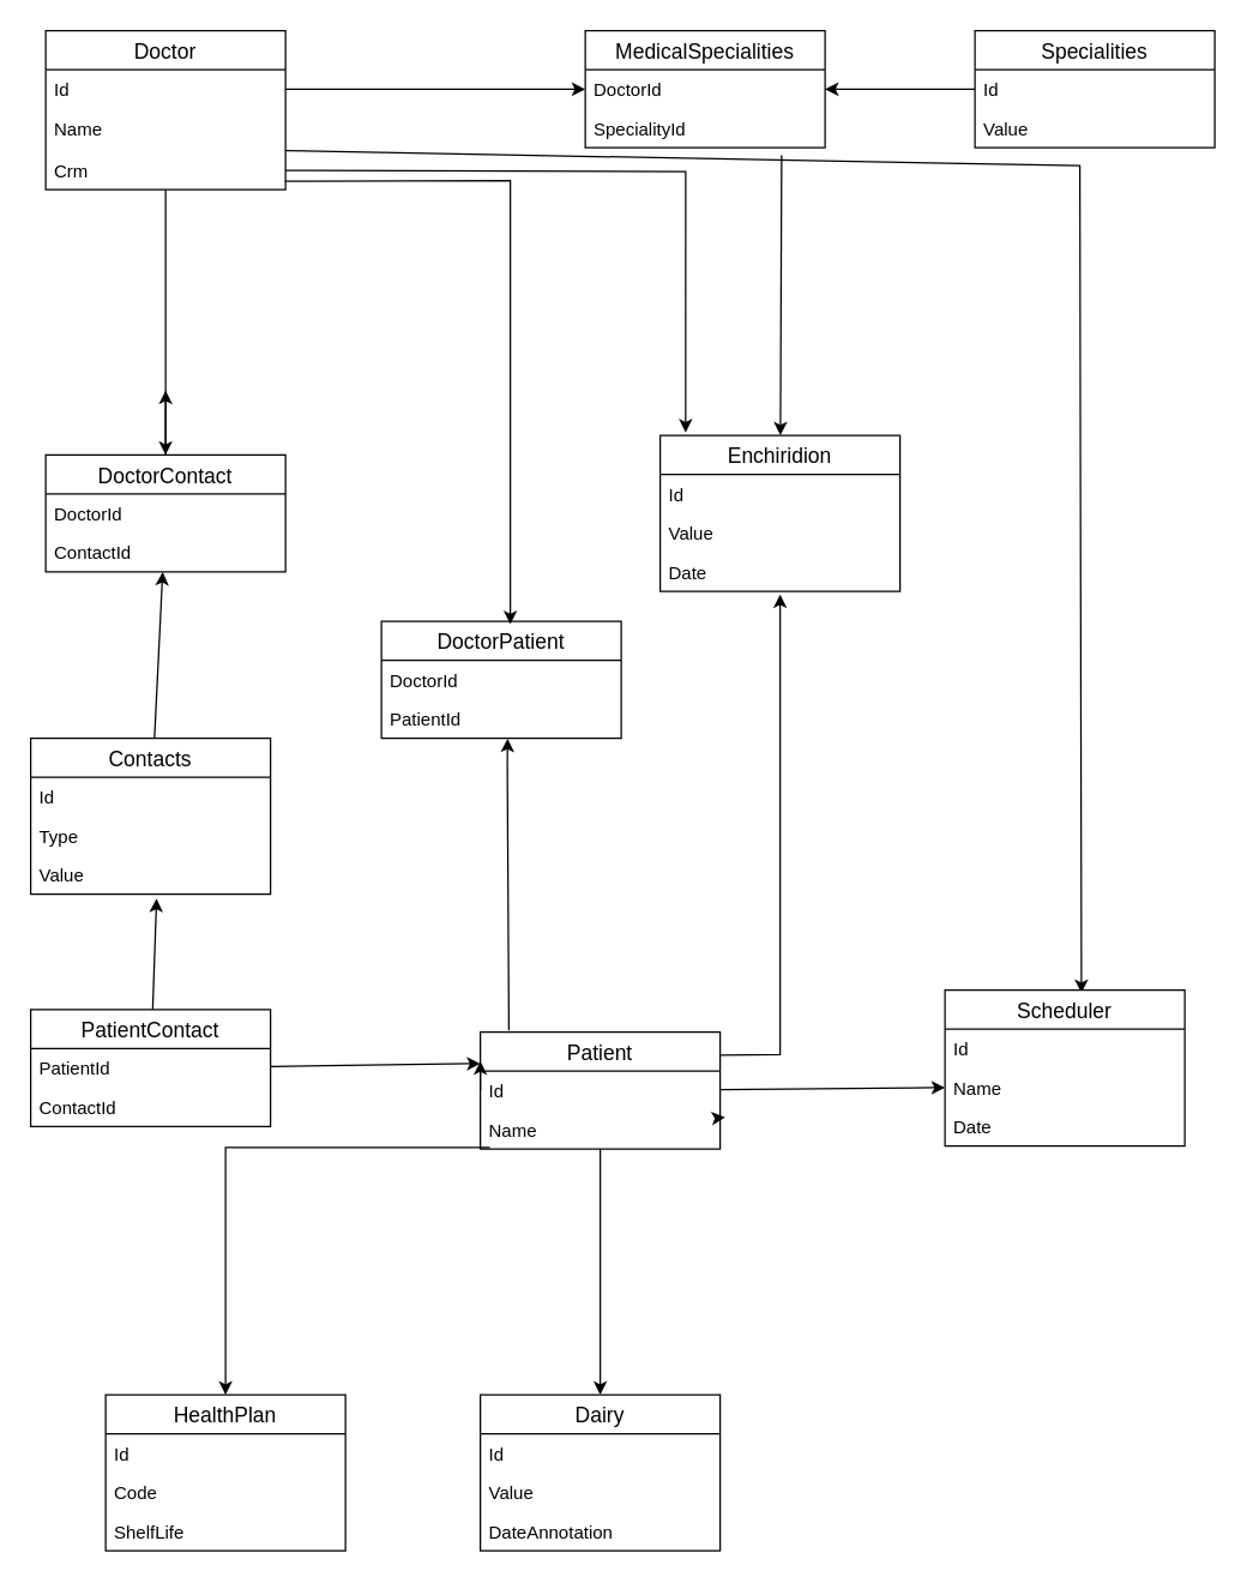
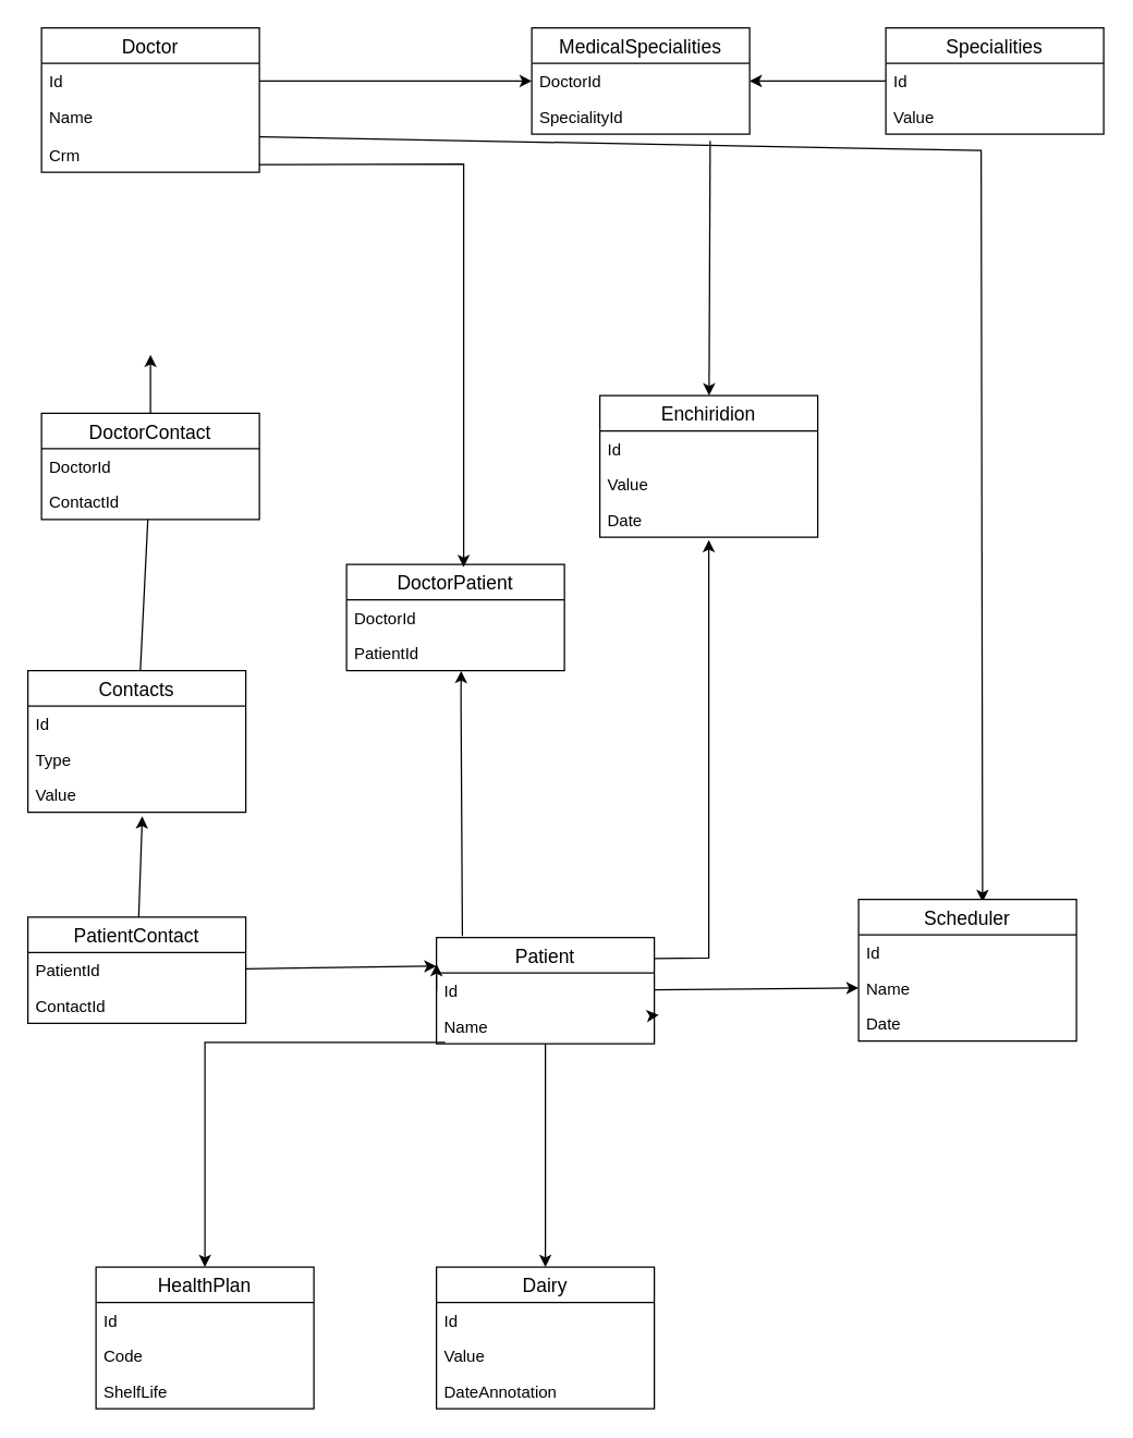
  <mxCell id="0" />
  <mxCell id="1" parent="0" />
  <mxCell id="2" value="" style="edgeStyle=none;rounded=0;orthogonalLoop=1;jettySize=auto;html=1;" parent="1" source="60" edge="1"><mxGeometry relative="1" as="geometry"><mxPoint x="110" y="260" as="targetPoint" /></mxGeometry></mxCell>
  <mxCell id="3" value="" style="edgeStyle=orthogonalEdgeStyle;rounded=0;orthogonalLoop=1;jettySize=auto;html=1;" parent="1" source="7" target="16" edge="1"><mxGeometry relative="1" as="geometry" /></mxCell>
  <mxCell id="4" style="edgeStyle=orthogonalEdgeStyle;rounded=0;orthogonalLoop=1;jettySize=auto;html=1;entryX=1;entryY=0.5;entryDx=0;entryDy=0;" parent="1" source="13" target="16" edge="1"><mxGeometry relative="1" as="geometry" /></mxCell>
- <mxCell id="5" style="edgeStyle=none;rounded=0;orthogonalLoop=1;jettySize=auto;html=1;entryX=0.5;entryY=0;entryDx=0;entryDy=0;exitX=0.5;exitY=1;exitDx=0;exitDy=0;" parent="1" source="6" target="60" edge="1"><mxGeometry relative="1" as="geometry"><mxPoint x="110" y="150" as="sourcePoint" /></mxGeometry></mxCell>
  <mxCell id="6" value="Doctor" style="swimlane;fontStyle=0;childLayout=stackLayout;horizontal=1;startSize=26;horizontalStack=0;resizeParent=1;resizeParentMax=0;resizeLast=0;collapsible=1;marginBottom=0;align=center;fontSize=14;" parent="1" vertex="1"><mxGeometry x="30" y="20" width="160" height="106" as="geometry" /></mxCell>
  <mxCell id="7" value="Id" style="text;strokeColor=none;fillColor=none;spacingLeft=4;spacingRight=4;overflow=hidden;rotatable=0;points=[[0,0.5],[1,0.5]];portConstraint=eastwest;fontSize=12;" parent="6" vertex="1"><mxGeometry y="26" width="160" height="26" as="geometry" /></mxCell>
  <mxCell id="8" value="Name" style="text;strokeColor=none;fillColor=none;spacingLeft=4;spacingRight=4;overflow=hidden;rotatable=0;points=[[0,0.5],[1,0.5]];portConstraint=eastwest;fontSize=12;" parent="6" vertex="1"><mxGeometry y="52" width="160" height="28" as="geometry" /></mxCell>
  <mxCell id="9" value="Crm" style="text;strokeColor=none;fillColor=none;spacingLeft=4;spacingRight=4;overflow=hidden;rotatable=0;points=[[0,0.5],[1,0.5]];portConstraint=eastwest;fontSize=12;" parent="6" vertex="1"><mxGeometry y="80" width="160" height="26" as="geometry" /></mxCell>
  <mxCell id="10" value="" style="edgeStyle=none;rounded=0;orthogonalLoop=1;jettySize=auto;html=1;entryX=0.525;entryY=1.115;entryDx=0;entryDy=0;entryPerimeter=0;" parent="1" source="51" target="58" edge="1"><mxGeometry relative="1" as="geometry" /></mxCell>
  <mxCell id="11" style="edgeStyle=none;rounded=0;orthogonalLoop=1;jettySize=auto;html=1;" parent="1" source="52" edge="1"><mxGeometry relative="1" as="geometry"><mxPoint x="320" y="709" as="targetPoint" /></mxGeometry></mxCell>
  <mxCell id="12" value="Specialities" style="swimlane;fontStyle=0;childLayout=stackLayout;horizontal=1;startSize=26;horizontalStack=0;resizeParent=1;resizeParentMax=0;resizeLast=0;collapsible=1;marginBottom=0;align=center;fontSize=14;" parent="1" vertex="1"><mxGeometry x="650" y="20" width="160" height="78" as="geometry" /></mxCell>
  <mxCell id="13" value="Id" style="text;strokeColor=none;fillColor=none;spacingLeft=4;spacingRight=4;overflow=hidden;rotatable=0;points=[[0,0.5],[1,0.5]];portConstraint=eastwest;fontSize=12;" parent="12" vertex="1"><mxGeometry y="26" width="160" height="26" as="geometry" /></mxCell>
  <mxCell id="14" value="Value" style="text;strokeColor=none;fillColor=none;spacingLeft=4;spacingRight=4;overflow=hidden;rotatable=0;points=[[0,0.5],[1,0.5]];portConstraint=eastwest;fontSize=12;" parent="12" vertex="1"><mxGeometry y="52" width="160" height="26" as="geometry" /></mxCell>
  <mxCell id="15" value="MedicalSpecialities" style="swimlane;fontStyle=0;childLayout=stackLayout;horizontal=1;startSize=26;horizontalStack=0;resizeParent=1;resizeParentMax=0;resizeLast=0;collapsible=1;marginBottom=0;align=center;fontSize=14;" parent="1" vertex="1"><mxGeometry x="390" y="20" width="160" height="78" as="geometry" /></mxCell>
  <mxCell id="16" value="DoctorId" style="text;strokeColor=none;fillColor=none;spacingLeft=4;spacingRight=4;overflow=hidden;rotatable=0;points=[[0,0.5],[1,0.5]];portConstraint=eastwest;fontSize=12;" parent="15" vertex="1"><mxGeometry y="26" width="160" height="26" as="geometry" /></mxCell>
  <mxCell id="17" value="SpecialityId" style="text;strokeColor=none;fillColor=none;spacingLeft=4;spacingRight=4;overflow=hidden;rotatable=0;points=[[0,0.5],[1,0.5]];portConstraint=eastwest;fontSize=12;" parent="15" vertex="1"><mxGeometry y="52" width="160" height="26" as="geometry" /></mxCell>
  <mxCell id="18" style="edgeStyle=none;rounded=0;orthogonalLoop=1;jettySize=auto;html=1;entryX=0.526;entryY=1.008;entryDx=0;entryDy=0;entryPerimeter=0;exitX=0.119;exitY=-0.013;exitDx=0;exitDy=0;exitPerimeter=0;" parent="1" source="34" target="22" edge="1"><mxGeometry relative="1" as="geometry"><Array as="points"><mxPoint x="338" y="510" /></Array></mxGeometry></mxCell>
  <mxCell id="19" style="edgeStyle=none;rounded=0;orthogonalLoop=1;jettySize=auto;html=1;" parent="1" source="37" target="47" edge="1"><mxGeometry relative="1" as="geometry" /></mxCell>
  <mxCell id="20" value="DoctorPatient" style="swimlane;fontStyle=0;childLayout=stackLayout;horizontal=1;startSize=26;horizontalStack=0;resizeParent=1;resizeParentMax=0;resizeLast=0;collapsible=1;marginBottom=0;align=center;fontSize=14;" parent="1" vertex="1"><mxGeometry x="254" y="414" width="160" height="78" as="geometry" /></mxCell>
  <mxCell id="21" value="DoctorId" style="text;strokeColor=none;fillColor=none;spacingLeft=4;spacingRight=4;overflow=hidden;rotatable=0;points=[[0,0.5],[1,0.5]];portConstraint=eastwest;fontSize=12;" parent="20" vertex="1"><mxGeometry y="26" width="160" height="26" as="geometry" /></mxCell>
  <mxCell id="22" value="PatientId" style="text;strokeColor=none;fillColor=none;spacingLeft=4;spacingRight=4;overflow=hidden;rotatable=0;points=[[0,0.5],[1,0.5]];portConstraint=eastwest;fontSize=12;" parent="20" vertex="1"><mxGeometry y="52" width="160" height="26" as="geometry" /></mxCell>
  <mxCell id="23" style="edgeStyle=none;rounded=0;orthogonalLoop=1;jettySize=auto;html=1;exitX=0.998;exitY=0.788;exitDx=0;exitDy=0;exitPerimeter=0;" parent="1" source="9" edge="1"><mxGeometry relative="1" as="geometry"><mxPoint x="340" y="416" as="targetPoint" /><Array as="points"><mxPoint x="340" y="120" /><mxPoint x="340" y="410" /></Array></mxGeometry></mxCell>
  <mxCell id="24" style="edgeStyle=none;rounded=0;orthogonalLoop=1;jettySize=auto;html=1;exitX=0.995;exitY=0.198;exitDx=0;exitDy=0;exitPerimeter=0;" parent="1" source="34" edge="1"><mxGeometry relative="1" as="geometry"><mxPoint x="520" y="396" as="targetPoint" /><Array as="points"><mxPoint x="520" y="703" /><mxPoint x="520" y="600" /></Array></mxGeometry></mxCell>
  <mxCell id="25" value="Enchiridion" style="swimlane;fontStyle=0;childLayout=stackLayout;horizontal=1;startSize=26;horizontalStack=0;resizeParent=1;resizeParentMax=0;resizeLast=0;collapsible=1;marginBottom=0;align=center;fontSize=14;" parent="1" vertex="1"><mxGeometry x="440" y="290" width="160" height="104" as="geometry" /></mxCell>
  <mxCell id="26" value="Id" style="text;strokeColor=none;fillColor=none;spacingLeft=4;spacingRight=4;overflow=hidden;rotatable=0;points=[[0,0.5],[1,0.5]];portConstraint=eastwest;fontSize=12;" parent="25" vertex="1"><mxGeometry y="26" width="160" height="26" as="geometry" /></mxCell>
  <mxCell id="27" value="Value" style="text;strokeColor=none;fillColor=none;spacingLeft=4;spacingRight=4;overflow=hidden;rotatable=0;points=[[0,0.5],[1,0.5]];portConstraint=eastwest;fontSize=12;" parent="25" vertex="1"><mxGeometry y="52" width="160" height="26" as="geometry" /></mxCell>
  <mxCell id="28" value="Date" style="text;strokeColor=none;fillColor=none;spacingLeft=4;spacingRight=4;overflow=hidden;rotatable=0;points=[[0,0.5],[1,0.5]];portConstraint=eastwest;fontSize=12;" parent="25" vertex="1"><mxGeometry y="78" width="160" height="26" as="geometry" /></mxCell>
- <mxCell id="29" style="edgeStyle=none;rounded=0;orthogonalLoop=1;jettySize=auto;html=1;entryX=0.106;entryY=-0.019;entryDx=0;entryDy=0;entryPerimeter=0;" parent="1" source="9" target="25" edge="1"><mxGeometry relative="1" as="geometry"><mxPoint x="440" y="288" as="targetPoint" /><Array as="points"><mxPoint x="457" y="114" /><mxPoint x="457" y="150" /></Array></mxGeometry></mxCell>
  <mxCell id="30" style="edgeStyle=none;rounded=0;orthogonalLoop=1;jettySize=auto;html=1;" parent="1" target="25" edge="1"><mxGeometry relative="1" as="geometry"><mxPoint x="521" y="103" as="sourcePoint" /></mxGeometry></mxCell>
  <mxCell id="31" style="edgeStyle=none;rounded=0;orthogonalLoop=1;jettySize=auto;html=1;entryX=0.5;entryY=0;entryDx=0;entryDy=0;exitX=0.04;exitY=0.962;exitDx=0;exitDy=0;exitPerimeter=0;" parent="1" source="37" target="43" edge="1"><mxGeometry relative="1" as="geometry"><Array as="points"><mxPoint x="260" y="765" /><mxPoint x="150" y="765" /></Array></mxGeometry></mxCell>
  <mxCell id="32" style="edgeStyle=none;rounded=0;orthogonalLoop=1;jettySize=auto;html=1;entryX=0.569;entryY=0.019;entryDx=0;entryDy=0;entryPerimeter=0;" parent="1" target="39" edge="1"><mxGeometry relative="1" as="geometry"><mxPoint x="190" y="100" as="sourcePoint" /><mxPoint x="720" y="558" as="targetPoint" /><Array as="points"><mxPoint x="720" y="110" /></Array></mxGeometry></mxCell>
  <mxCell id="33" style="edgeStyle=none;rounded=0;orthogonalLoop=1;jettySize=auto;html=1;entryX=0;entryY=0.5;entryDx=0;entryDy=0;" parent="1" source="36" target="41" edge="1"><mxGeometry relative="1" as="geometry" /></mxCell>
  <mxCell id="34" value="Patient" style="swimlane;fontStyle=0;childLayout=stackLayout;horizontal=1;startSize=26;horizontalStack=0;resizeParent=1;resizeParentMax=0;resizeLast=0;collapsible=1;marginBottom=0;align=center;fontSize=14;" parent="1" vertex="1"><mxGeometry x="320" y="688" width="160" height="78" as="geometry" /></mxCell>
  <mxCell id="35" style="edgeStyle=none;rounded=0;orthogonalLoop=1;jettySize=auto;html=1;exitX=0;exitY=0.5;exitDx=0;exitDy=0;entryX=0;entryY=0.25;entryDx=0;entryDy=0;" parent="34" source="36" target="34" edge="1"><mxGeometry relative="1" as="geometry" /></mxCell>
  <mxCell id="36" value="Id" style="text;strokeColor=none;fillColor=none;spacingLeft=4;spacingRight=4;overflow=hidden;rotatable=0;points=[[0,0.5],[1,0.5]];portConstraint=eastwest;fontSize=12;" parent="34" vertex="1"><mxGeometry y="26" width="160" height="26" as="geometry" /></mxCell>
  <mxCell id="37" value="Name" style="text;strokeColor=none;fillColor=none;spacingLeft=4;spacingRight=4;overflow=hidden;rotatable=0;points=[[0,0.5],[1,0.5]];portConstraint=eastwest;fontSize=12;" parent="34" vertex="1"><mxGeometry y="52" width="160" height="26" as="geometry" /></mxCell>
  <mxCell id="38" style="edgeStyle=none;rounded=0;orthogonalLoop=1;jettySize=auto;html=1;entryX=1.021;entryY=0.187;entryDx=0;entryDy=0;entryPerimeter=0;" parent="34" source="37" target="37" edge="1"><mxGeometry relative="1" as="geometry" /></mxCell>
  <mxCell id="39" value="Scheduler" style="swimlane;fontStyle=0;childLayout=stackLayout;horizontal=1;startSize=26;horizontalStack=0;resizeParent=1;resizeParentMax=0;resizeLast=0;collapsible=1;marginBottom=0;align=center;fontSize=14;" parent="1" vertex="1"><mxGeometry x="630" y="660" width="160" height="104" as="geometry" /></mxCell>
  <mxCell id="40" value="Id" style="text;strokeColor=none;fillColor=none;spacingLeft=4;spacingRight=4;overflow=hidden;rotatable=0;points=[[0,0.5],[1,0.5]];portConstraint=eastwest;fontSize=12;" parent="39" vertex="1"><mxGeometry y="26" width="160" height="26" as="geometry" /></mxCell>
  <mxCell id="41" value="Name" style="text;strokeColor=none;fillColor=none;spacingLeft=4;spacingRight=4;overflow=hidden;rotatable=0;points=[[0,0.5],[1,0.5]];portConstraint=eastwest;fontSize=12;" parent="39" vertex="1"><mxGeometry y="52" width="160" height="26" as="geometry" /></mxCell>
  <mxCell id="42" value="Date" style="text;strokeColor=none;fillColor=none;spacingLeft=4;spacingRight=4;overflow=hidden;rotatable=0;points=[[0,0.5],[1,0.5]];portConstraint=eastwest;fontSize=12;" parent="39" vertex="1"><mxGeometry y="78" width="160" height="26" as="geometry" /></mxCell>
  <mxCell id="43" value="HealthPlan" style="swimlane;fontStyle=0;childLayout=stackLayout;horizontal=1;startSize=26;horizontalStack=0;resizeParent=1;resizeParentMax=0;resizeLast=0;collapsible=1;marginBottom=0;align=center;fontSize=14;" parent="1" vertex="1"><mxGeometry x="70" y="930" width="160" height="104" as="geometry" /></mxCell>
  <mxCell id="44" value="Id" style="text;strokeColor=none;fillColor=none;spacingLeft=4;spacingRight=4;overflow=hidden;rotatable=0;points=[[0,0.5],[1,0.5]];portConstraint=eastwest;fontSize=12;" parent="43" vertex="1"><mxGeometry y="26" width="160" height="26" as="geometry" /></mxCell>
  <mxCell id="45" value="Code" style="text;strokeColor=none;fillColor=none;spacingLeft=4;spacingRight=4;overflow=hidden;rotatable=0;points=[[0,0.5],[1,0.5]];portConstraint=eastwest;fontSize=12;" parent="43" vertex="1"><mxGeometry y="52" width="160" height="26" as="geometry" /></mxCell>
  <mxCell id="46" value="ShelfLife" style="text;strokeColor=none;fillColor=none;spacingLeft=4;spacingRight=4;overflow=hidden;rotatable=0;points=[[0,0.5],[1,0.5]];portConstraint=eastwest;fontSize=12;" parent="43" vertex="1"><mxGeometry y="78" width="160" height="26" as="geometry" /></mxCell>
  <mxCell id="47" value="Dairy" style="swimlane;fontStyle=0;childLayout=stackLayout;horizontal=1;startSize=26;horizontalStack=0;resizeParent=1;resizeParentMax=0;resizeLast=0;collapsible=1;marginBottom=0;align=center;fontSize=14;" parent="1" vertex="1"><mxGeometry x="320" y="930" width="160" height="104" as="geometry" /></mxCell>
  <mxCell id="48" value="Id" style="text;strokeColor=none;fillColor=none;spacingLeft=4;spacingRight=4;overflow=hidden;rotatable=0;points=[[0,0.5],[1,0.5]];portConstraint=eastwest;fontSize=12;" parent="47" vertex="1"><mxGeometry y="26" width="160" height="26" as="geometry" /></mxCell>
  <mxCell id="49" value="Value" style="text;strokeColor=none;fillColor=none;spacingLeft=4;spacingRight=4;overflow=hidden;rotatable=0;points=[[0,0.5],[1,0.5]];portConstraint=eastwest;fontSize=12;" parent="47" vertex="1"><mxGeometry y="52" width="160" height="26" as="geometry" /></mxCell>
  <mxCell id="50" value="DateAnnotation" style="text;strokeColor=none;fillColor=none;spacingLeft=4;spacingRight=4;overflow=hidden;rotatable=0;points=[[0,0.5],[1,0.5]];portConstraint=eastwest;fontSize=12;" parent="47" vertex="1"><mxGeometry y="78" width="160" height="26" as="geometry" /></mxCell>
  <mxCell id="51" value="PatientContact" style="swimlane;fontStyle=0;childLayout=stackLayout;horizontal=1;startSize=26;horizontalStack=0;resizeParent=1;resizeParentMax=0;resizeLast=0;collapsible=1;marginBottom=0;align=center;fontSize=14;" parent="1" vertex="1"><mxGeometry x="20" y="673" width="160" height="78" as="geometry" /></mxCell>
  <mxCell id="52" value="PatientId" style="text;strokeColor=none;fillColor=none;spacingLeft=4;spacingRight=4;overflow=hidden;rotatable=0;points=[[0,0.5],[1,0.5]];portConstraint=eastwest;fontSize=12;" parent="51" vertex="1"><mxGeometry y="26" width="160" height="26" as="geometry" /></mxCell>
  <mxCell id="53" value="ContactId" style="text;strokeColor=none;fillColor=none;spacingLeft=4;spacingRight=4;overflow=hidden;rotatable=0;points=[[0,0.5],[1,0.5]];portConstraint=eastwest;fontSize=12;" parent="51" vertex="1"><mxGeometry y="52" width="160" height="26" as="geometry" /></mxCell>
  <mxCell id="54" style="edgeStyle=none;rounded=0;orthogonalLoop=1;jettySize=auto;html=1;entryX=0;entryY=0.692;entryDx=0;entryDy=0;entryPerimeter=0;" parent="51" source="51" target="52" edge="1"><mxGeometry relative="1" as="geometry" /></mxCell>
  <mxCell id="55" value="Contacts" style="swimlane;fontStyle=0;childLayout=stackLayout;horizontal=1;startSize=26;horizontalStack=0;resizeParent=1;resizeParentMax=0;resizeLast=0;collapsible=1;marginBottom=0;align=center;fontSize=14;" parent="1" vertex="1"><mxGeometry x="20" y="492" width="160" height="104" as="geometry" /></mxCell>
  <mxCell id="56" value="Id&#10;" style="text;strokeColor=none;fillColor=none;spacingLeft=4;spacingRight=4;overflow=hidden;rotatable=0;points=[[0,0.5],[1,0.5]];portConstraint=eastwest;fontSize=12;" parent="55" vertex="1"><mxGeometry y="26" width="160" height="26" as="geometry" /></mxCell>
  <mxCell id="57" value="Type" style="text;strokeColor=none;fillColor=none;spacingLeft=4;spacingRight=4;overflow=hidden;rotatable=0;points=[[0,0.5],[1,0.5]];portConstraint=eastwest;fontSize=12;" parent="55" vertex="1"><mxGeometry y="52" width="160" height="26" as="geometry" /></mxCell>
  <mxCell id="58" value="Value" style="text;strokeColor=none;fillColor=none;spacingLeft=4;spacingRight=4;overflow=hidden;rotatable=0;points=[[0,0.5],[1,0.5]];portConstraint=eastwest;fontSize=12;" parent="55" vertex="1"><mxGeometry y="78" width="160" height="26" as="geometry" /></mxCell>
- <mxCell id="59" value="" style="edgeStyle=none;rounded=0;orthogonalLoop=1;jettySize=auto;html=1;" parent="1" source="55" target="60" edge="1"><mxGeometry relative="1" as="geometry"><mxPoint x="101.831" y="492" as="sourcePoint" /><mxPoint x="110" y="260" as="targetPoint" /></mxGeometry></mxCell>
+ <mxCell id="59" value="" style="edgeStyle=none;rounded=0;orthogonalLoop=1;jettySize=auto;html=1;endArrow=none;" parent="1" source="55" target="60" edge="1"><mxGeometry relative="1" as="geometry"><mxPoint x="101.831" y="492" as="sourcePoint" /><mxPoint x="110" y="260" as="targetPoint" /></mxGeometry></mxCell>
  <mxCell id="60" value="DoctorContact" style="swimlane;fontStyle=0;childLayout=stackLayout;horizontal=1;startSize=26;horizontalStack=0;resizeParent=1;resizeParentMax=0;resizeLast=0;collapsible=1;marginBottom=0;align=center;fontSize=14;" parent="1" vertex="1"><mxGeometry x="30" y="303" width="160" height="78" as="geometry" /></mxCell>
  <mxCell id="61" value="DoctorId" style="text;strokeColor=none;fillColor=none;spacingLeft=4;spacingRight=4;overflow=hidden;rotatable=0;points=[[0,0.5],[1,0.5]];portConstraint=eastwest;fontSize=12;" parent="60" vertex="1"><mxGeometry y="26" width="160" height="26" as="geometry" /></mxCell>
  <mxCell id="62" value="ContactId" style="text;strokeColor=none;fillColor=none;spacingLeft=4;spacingRight=4;overflow=hidden;rotatable=0;points=[[0,0.5],[1,0.5]];portConstraint=eastwest;fontSize=12;" parent="60" vertex="1"><mxGeometry y="52" width="160" height="26" as="geometry" /></mxCell>
